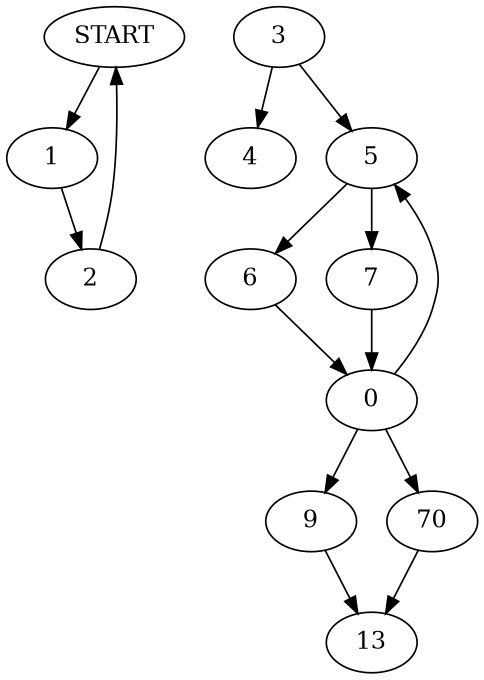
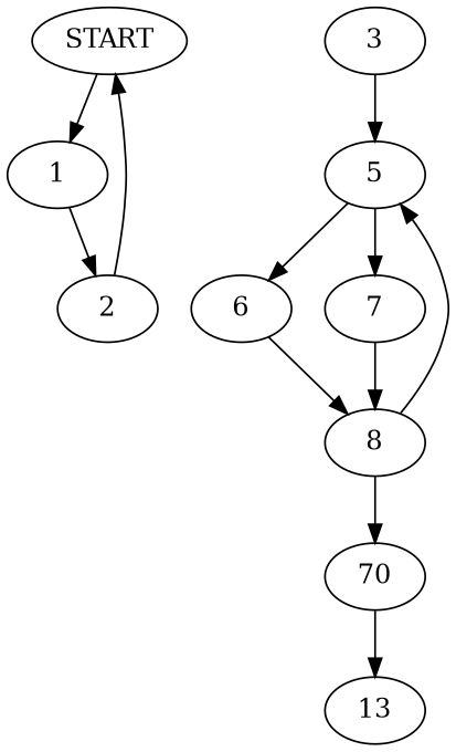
  digraph {
    n1 [label=START]
    1
    2
    3
-   4
    5
    6
    7
-   8 [label=0]
-   9
+   8
    n11 [label=70]
    n12 [label=13]
    n1 -> 1
    1 -> 2
    2 -> n1
-   3 -> 4
    3 -> 5
    5 -> 6
    5 -> 7
    6 -> 8
    7 -> 8
    8 -> 5
-   8 -> 9
    8 -> n11
-   9 -> n12
    n11 -> n12
  }
